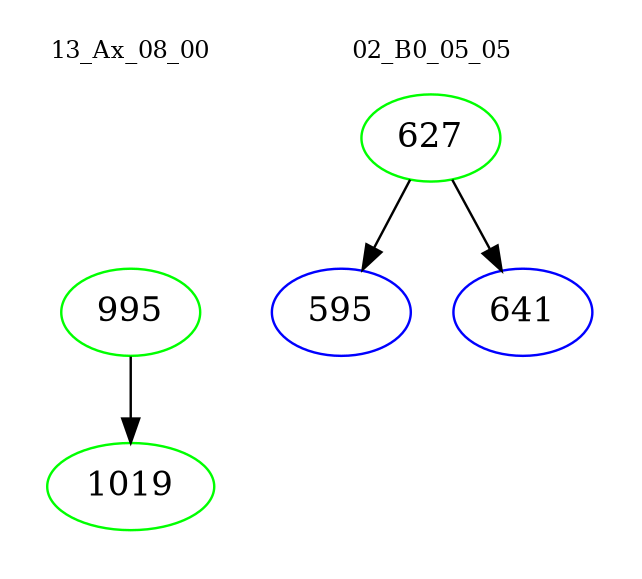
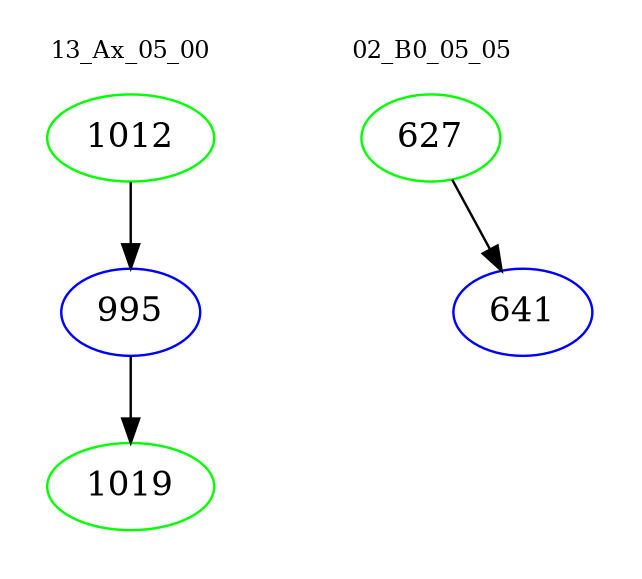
  digraph {
    node [color=green]
    edge [color=black]
-   n2 [label=995]
+   n1 [label=1012]
+   n2 [color=blue label=995]
    n3 [label=1019]
    n4 [label=627]
-   n5 [color=blue label=595]
    n6 [color=blue label=641]
    subgraph cluster_1 {
      color=white
      fontsize=10
-     label="13_Ax_08_00"
+     label="13_Ax_05_00"
+     n1
      n2
      n3
    }
    subgraph cluster_2 {
      color=white
      fontsize=10
      label="02_B0_05_05"
      n4
-     n5
      n6
    }
+   n1 -> n2
    n2 -> n3
-   n4 -> n5
    n4 -> n6
  }
